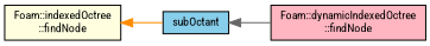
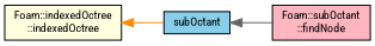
  digraph {
    fontname="Roboto Condensed"
    rankdir=LR
    node [color=black fontname="Roboto Condensed" fontsize=10 shape=record style=filled]
    edge [dir=back fontname="Roboto Condensed" fontsize=10 labelfontname=FreeSans labelfontsize=10 style=solid]
    n1 [fillcolor=skyblue fontcolor=black height=0.2 label=subOctant width=0.4]
-   n2 [fillcolor=lightpink height=0.2 label="Foam::dynamicIndexedOctree\l::findNode" width=0.4]
-   n3 [fillcolor=lightyellow height=0.2 label="Foam::indexedOctree\l::findNode" width=0.4]
+   n2 [fillcolor=lightpink height=0.2 label="Foam::subOctant\l::findNode" width=0.4]
+   n3 [fillcolor=lightyellow height=0.2 label="Foam::indexedOctree\l::indexedOctree" width=0.4]
    n1 -> n2 [color=gray40]
    n3 -> n1 [color=darkorange]
  }
